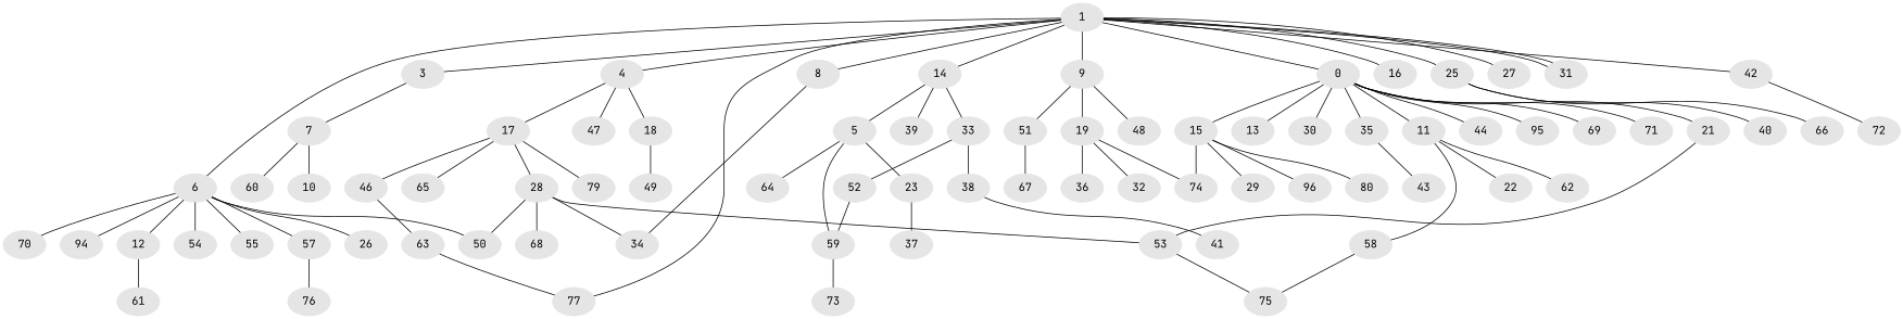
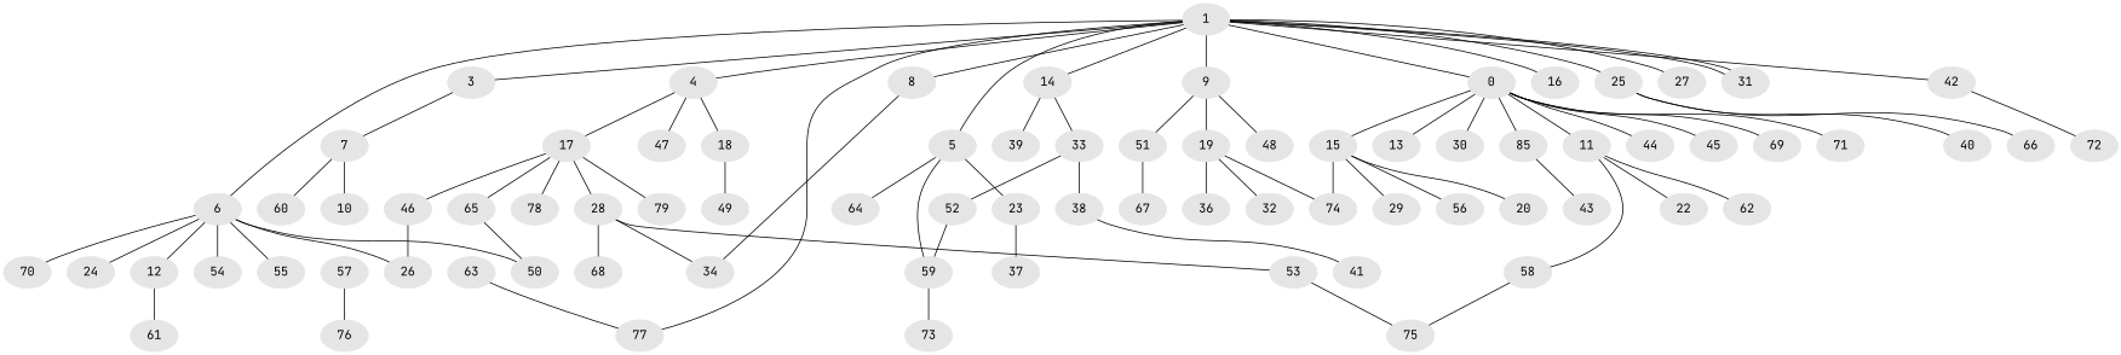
  graph {
    fontname="JetBrains Mono"
    node [color=gray90 fontname="JetBrains Mono" style=filled]
    edge [fontname="JetBrains Mono"]
    n1 [label=0]
    1
    3
    4
    5
    6
    8
    9
    14
    16
    25
    27
    31
    42
    77
    11
    13
    15
-   21
    30
-   35
+   35 [label=85]
    44
-   45 [label=95]
+   45
    69
    71
    7
    17
    18
    47
    23
    59
    64
    12
-   24 [label=94]
+   24
    26
    50
    54
    55
    57
    70
    34
    19
    48
    51
    33
    39
    40
    66
    72
    22
    58
    62
-   20 [label=80]
+   20
    29
-   56 [label=96]
+   56
    74
    53
    43
    10
    60
    28
    46
    65
+   78
    79
    49
    37
    73
    61
    76
    32
    36
    67
    75
    38
    52
    68
    63
    41
    n1 -- 11
    n1 -- 13
    n1 -- 15
-   n1 -- 21
    n1 -- 30
    n1 -- 35
    n1 -- 44
    n1 -- 45
    n1 -- 69
    n1 -- 71
    1 -- n1
    1 -- 3
    1 -- 4
-   14 -- 5
+   1 -- 5
    1 -- 6
    1 -- 8
    1 -- 9
    1 -- 14
    1 -- 16
    1 -- 25
    1 -- 27
    1 -- 31
    1 -- 31
    1 -- 42
    1 -- 77
    3 -- 7
    4 -- 17
    4 -- 18
    4 -- 47
    5 -- 23
    5 -- 59
    5 -- 64
    6 -- 12
    6 -- 24
    6 -- 26
    6 -- 50
    6 -- 54
    6 -- 55
-   6 -- 57
    6 -- 70
    8 -- 34
    9 -- 19
    9 -- 48
    9 -- 51
    14 -- 33
    14 -- 39
    25 -- 40
    25 -- 66
    42 -- 72
    11 -- 22
    11 -- 58
    11 -- 62
    15 -- 20
    15 -- 29
    15 -- 56
    15 -- 74
-   21 -- 53
    35 -- 43
    7 -- 10
    7 -- 60
    17 -- 28
    17 -- 46
    17 -- 65
+   17 -- 78
    17 -- 79
    18 -- 49
    23 -- 37
    59 -- 73
    12 -- 61
    57 -- 76
    19 -- 74
    19 -- 32
    19 -- 36
    51 -- 67
    33 -- 38
    33 -- 52
    58 -- 75
    53 -- 75
-   28 -- 50
+   65 -- 50
    28 -- 34
    28 -- 53
    28 -- 68
-   46 -- 63
+   46 -- 26
    38 -- 41
    52 -- 59
    63 -- 77
  }
